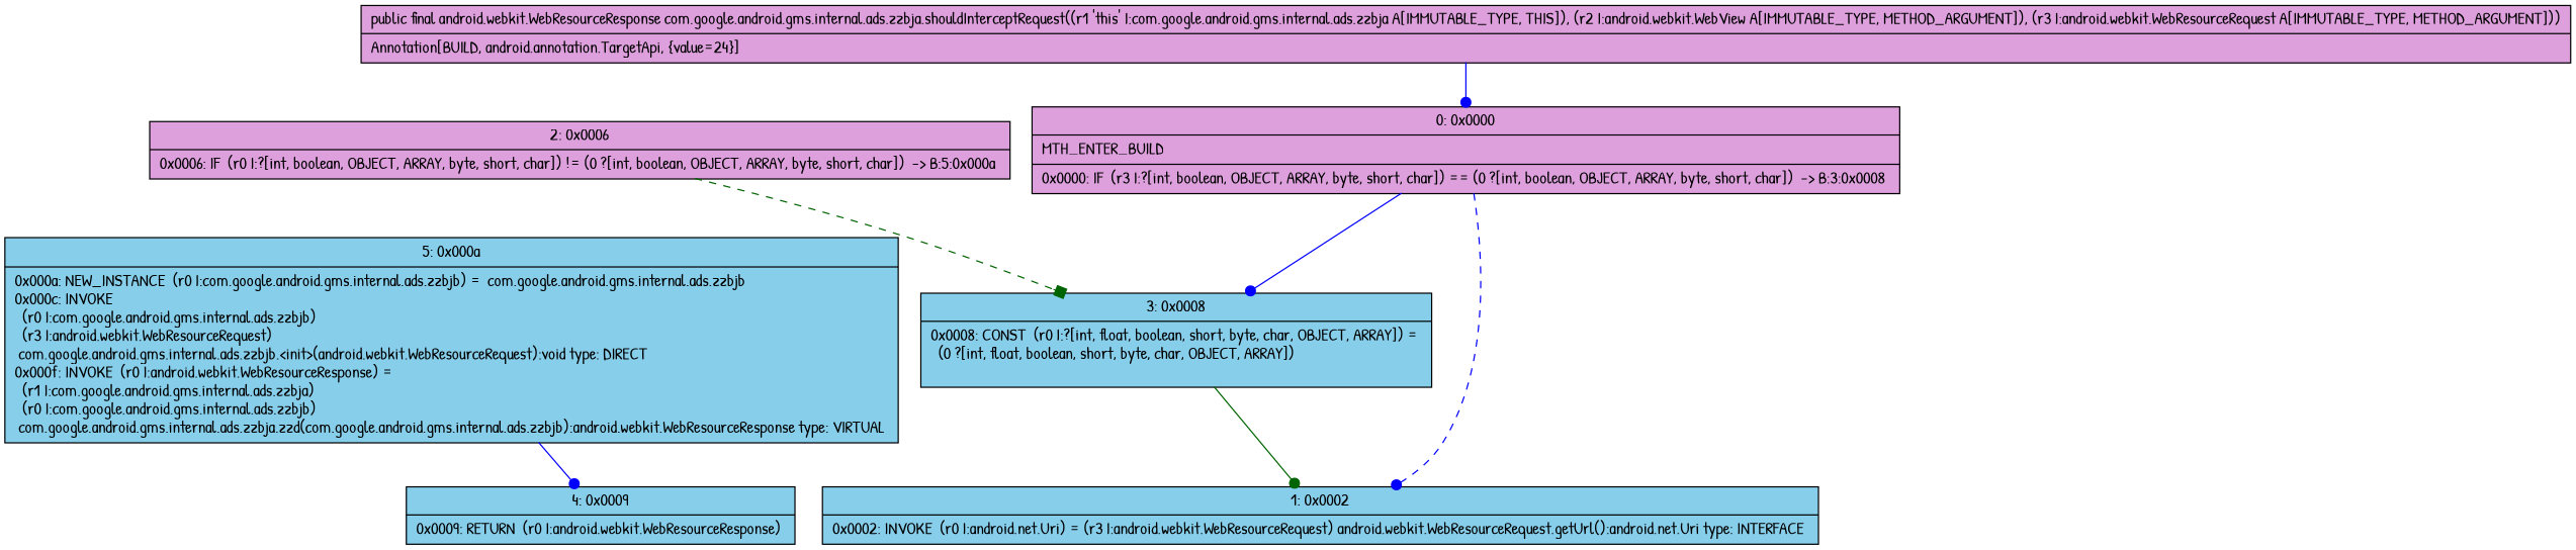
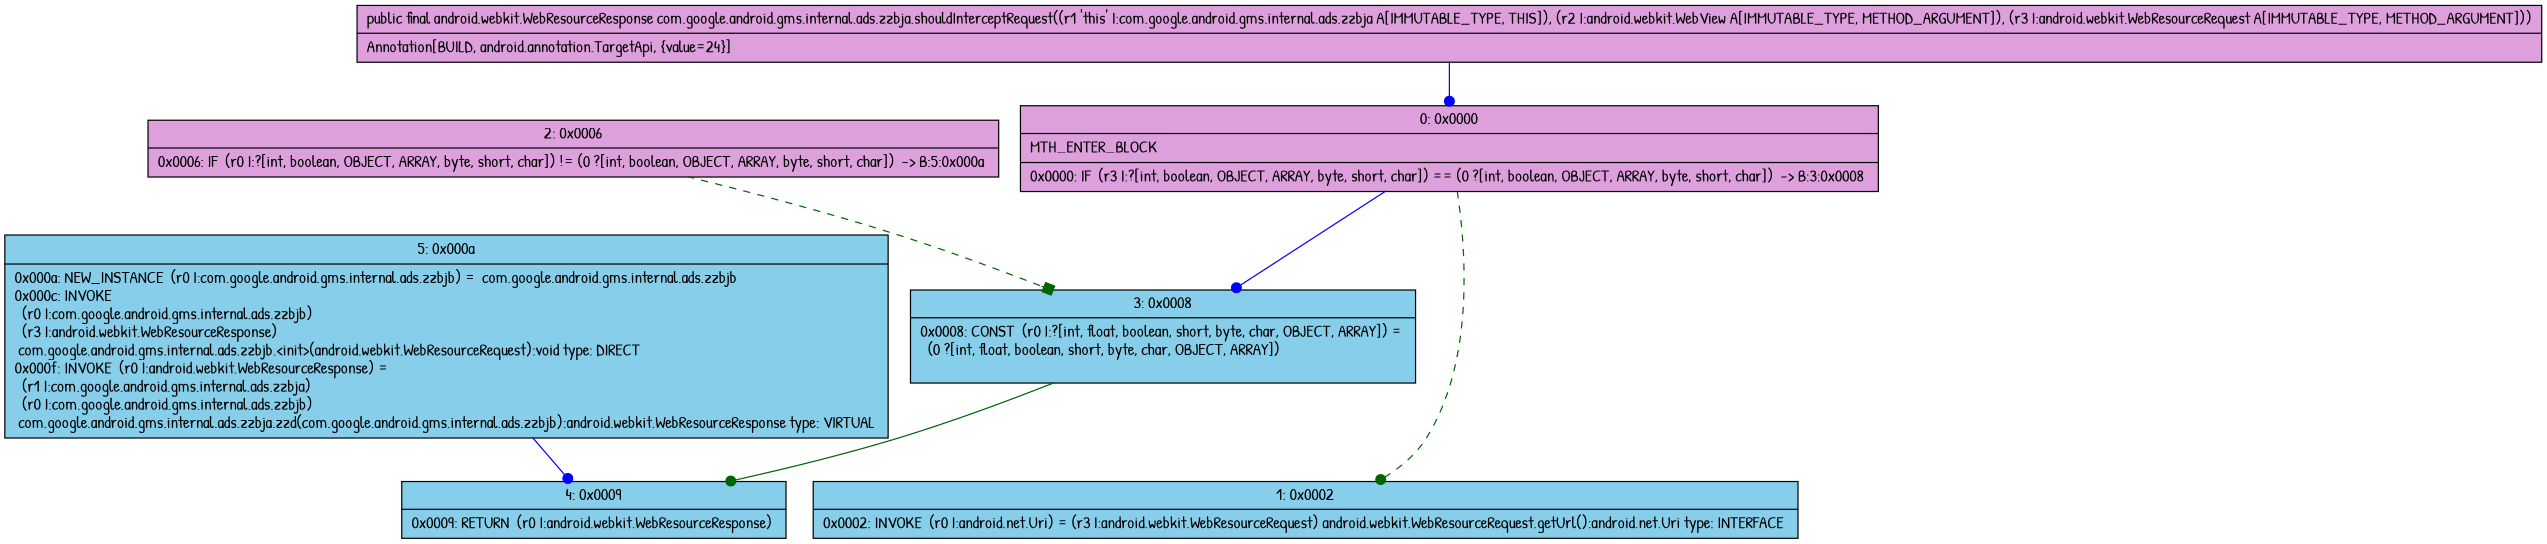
  digraph {
    fontname="Patrick Hand"
    node [fillcolor=skyblue fontname="Patrick Hand" shape=record style=filled]
    edge [arrowhead=dot color=blue fontname="Patrick Hand"]
-   n1 [fillcolor=plum label="{0\:\ 0x0000|MTH_ENTER_BUILD\l|0x0000: IF  (r3 I:?[int, boolean, OBJECT, ARRAY, byte, short, char]) == (0 ?[int, boolean, OBJECT, ARRAY, byte, short, char])  \-\> B:3:0x0008 \l}"]
+   n1 [fillcolor=plum label="{0\:\ 0x0000|MTH_ENTER_BLOCK\l|0x0000: IF  (r3 I:?[int, boolean, OBJECT, ARRAY, byte, short, char]) == (0 ?[int, boolean, OBJECT, ARRAY, byte, short, char])  \-\> B:3:0x0008 \l}"]
    n2 [label="{1\:\ 0x0002|0x0002: INVOKE  (r0 I:android.net.Uri) = (r3 I:android.webkit.WebResourceRequest) android.webkit.WebResourceRequest.getUrl():android.net.Uri type: INTERFACE \l}"]
    n3 [label="{3\:\ 0x0008|0x0008: CONST  (r0 I:?[int, float, boolean, short, byte, char, OBJECT, ARRAY]) = \l  (0 ?[int, float, boolean, short, byte, char, OBJECT, ARRAY])\l \l}"]
    n4 [label="{4\:\ 0x0009|0x0009: RETURN  (r0 I:android.webkit.WebResourceResponse) \l}"]
    n5 [fillcolor=plum label="{2\:\ 0x0006|0x0006: IF  (r0 I:?[int, boolean, OBJECT, ARRAY, byte, short, char]) != (0 ?[int, boolean, OBJECT, ARRAY, byte, short, char])  \-\> B:5:0x000a \l}"]
-   n6 [label="{5\:\ 0x000a|0x000a: NEW_INSTANCE  (r0 I:com.google.android.gms.internal.ads.zzbjb) =  com.google.android.gms.internal.ads.zzbjb \l0x000c: INVOKE  \l  (r0 I:com.google.android.gms.internal.ads.zzbjb)\l  (r3 I:android.webkit.WebResourceRequest)\l com.google.android.gms.internal.ads.zzbjb.\<init\>(android.webkit.WebResourceRequest):void type: DIRECT \l0x000f: INVOKE  (r0 I:android.webkit.WebResourceResponse) = \l  (r1 I:com.google.android.gms.internal.ads.zzbja)\l  (r0 I:com.google.android.gms.internal.ads.zzbjb)\l com.google.android.gms.internal.ads.zzbja.zzd(com.google.android.gms.internal.ads.zzbjb):android.webkit.WebResourceResponse type: VIRTUAL \l}"]
+   n6 [label="{5\:\ 0x000a|0x000a: NEW_INSTANCE  (r0 I:com.google.android.gms.internal.ads.zzbjb) =  com.google.android.gms.internal.ads.zzbjb \l0x000c: INVOKE  \l  (r0 I:com.google.android.gms.internal.ads.zzbjb)\l  (r3 I:android.webkit.WebResourceResponse)\l com.google.android.gms.internal.ads.zzbjb.\<init\>(android.webkit.WebResourceRequest):void type: DIRECT \l0x000f: INVOKE  (r0 I:android.webkit.WebResourceResponse) = \l  (r1 I:com.google.android.gms.internal.ads.zzbja)\l  (r0 I:com.google.android.gms.internal.ads.zzbjb)\l com.google.android.gms.internal.ads.zzbja.zzd(com.google.android.gms.internal.ads.zzbjb):android.webkit.WebResourceResponse type: VIRTUAL \l}"]
    n7 [fillcolor=plum label="{public final android.webkit.WebResourceResponse com.google.android.gms.internal.ads.zzbja.shouldInterceptRequest((r1 'this' I:com.google.android.gms.internal.ads.zzbja A[IMMUTABLE_TYPE, THIS]), (r2 I:android.webkit.WebView A[IMMUTABLE_TYPE, METHOD_ARGUMENT]), (r3 I:android.webkit.WebResourceRequest A[IMMUTABLE_TYPE, METHOD_ARGUMENT]))  | Annotation[BUILD, android.annotation.TargetApi, \{value=24\}]\l}"]
-   n1 -> n2 [style=dashed]
+   n1 -> n2 [color=darkgreen style=dashed]
    n1 -> n3
-   n3 -> n2 [color=darkgreen]
+   n3 -> n4 [color=darkgreen]
    n5 -> n3 [arrowhead=box color=darkgreen style=dashed]
    n6 -> n4
    n7 -> n1
  }
